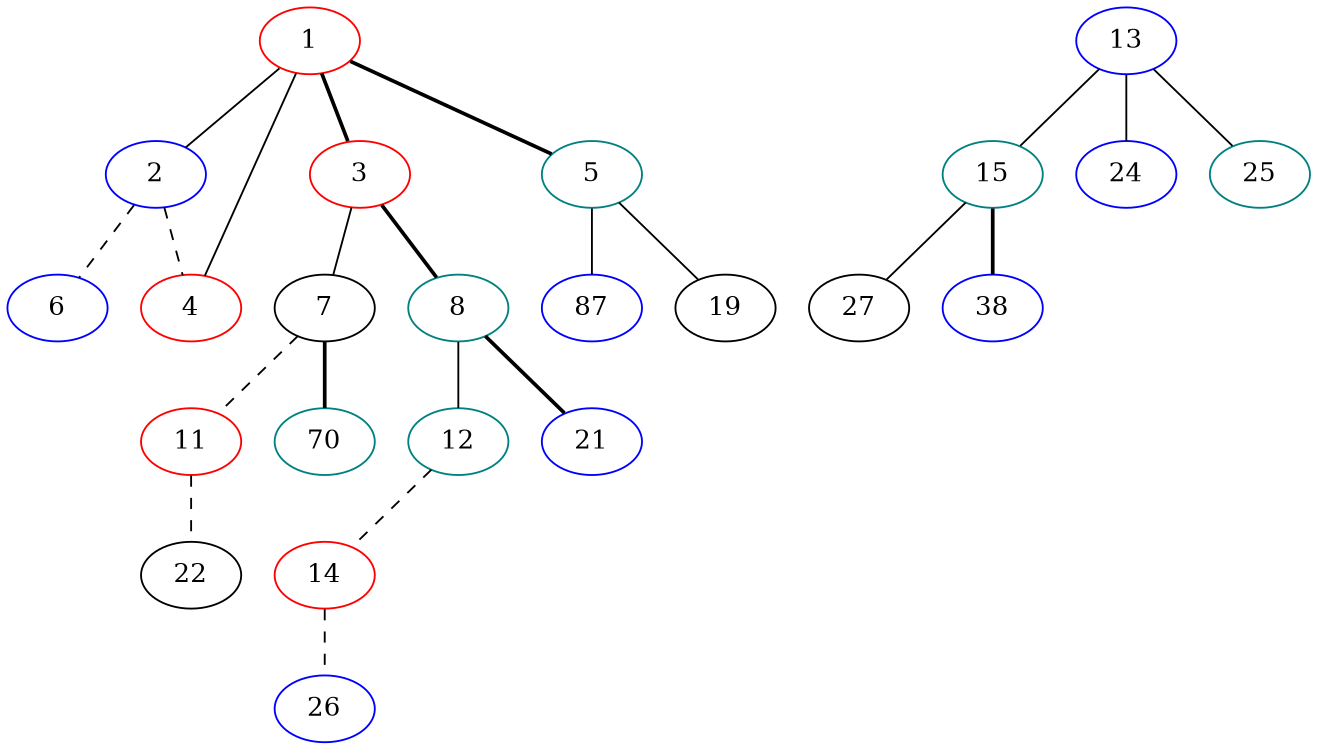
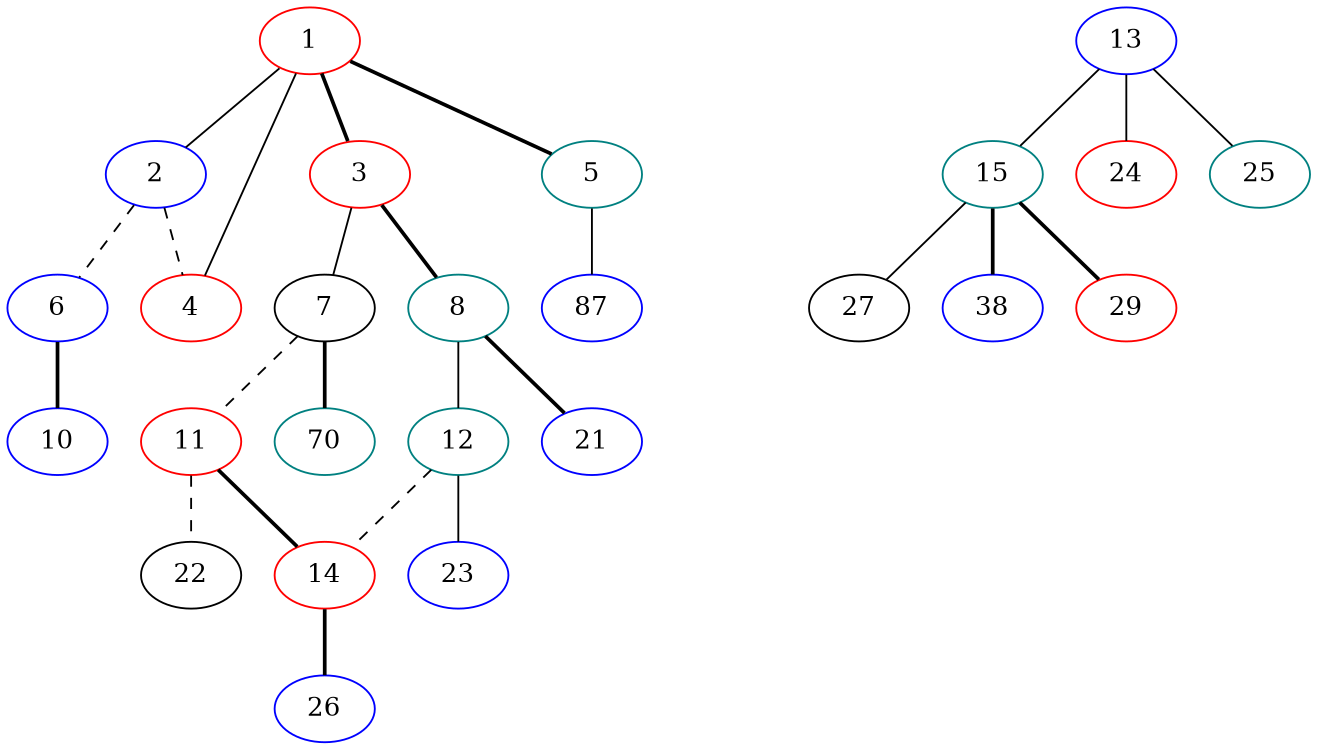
  graph {
    node [chem=C color=blue]
    edge [style=solid valence=1]
    1 [color=red]
    2
    3 [color=red]
    4 [chem=O color=red]
    5 [color=teal]
    6
    7 [color=black]
    8 [color=teal]
    n9 [chem=H label=87]
-   19 [chem=H color=black]
+   10 [chem=O]
    11 [color=red]
    n13 [chem=H color=teal label=70]
    12 [color=teal]
    21 [chem=H]
    14 [color=red]
    22 [chem=H color=black]
+   23 [chem=H]
    13
    15 [color=teal]
-   24 [chem=H]
+   24 [chem=H color=red]
    25 [chem=H color=teal]
    26 [chem=H]
    27 [chem=H color=black]
    n25 [chem=H label=38]
+   29 [chem=H color=red]
    1 -- 2
    1 -- 3 [style=bold]
    1 -- 4
    1 -- 5 [style=bold]
    2 -- 4 [style=dashed]
    2 -- 6 [style=dashed]
    3 -- 7 [valence=2]
    3 -- 8 [style=bold]
    5 -- n9
-   5 -- 19
+   6 -- 10 [style=bold valence=2]
    7 -- 11 [style=dashed]
    7 -- n13 [style=bold]
    8 -- 12 [valence=2]
    8 -- 21 [style=bold]
+   11 -- 14 [style=bold valence=2]
    11 -- 22 [style=dashed]
    12 -- 14 [style=dashed]
-   14 -- 26 [style=dashed]
+   12 -- 23
+   14 -- 26 [style=bold]
    13 -- 15
    13 -- 24
    13 -- 25
    15 -- 27
    15 -- n25 [style=bold]
+   15 -- 29 [style=bold]
  }
